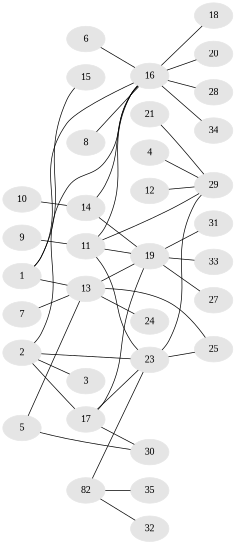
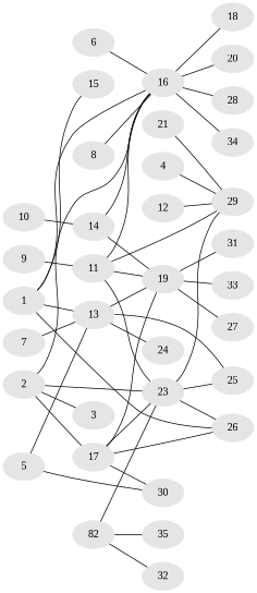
  graph {
    fontname="Liberation Serif"
    rankdir=LR
    node [color=gray90 fontname="Liberation Serif" style=filled]
    edge [fontname="Liberation Serif" weight=1.0]
    1
    13
    15
    16
+   26
    19
    24
    25
    18
    20
    28
    34
    2
    3
    17
    23
    30
    29
    4
    5
    6
    7
    8
    9
    11
    10
    14
    27
    31
    33
    12
    21
    n33 [label=82]
    32
    35
    1 -- 13
    1 -- 15
    1 -- 16
+   1 -- 26
    13 -- 19
    13 -- 24
    13 -- 25
    16 -- 18
    16 -- 20
    16 -- 28
    16 -- 34
    19 -- 27
    19 -- 31
    19 -- 33
    2 -- 16 [weight=2.0]
    2 -- 3
    2 -- 17
    2 -- 23
+   17 -- 26
    17 -- 19
    17 -- 23
    17 -- 30
+   23 -- 26
    23 -- 25
    23 -- 29
    4 -- 29
    5 -- 13
    5 -- 30
    6 -- 16
    7 -- 13
    8 -- 16
    9 -- 11
    11 -- 16
    11 -- 19
    11 -- 23
    11 -- 29
    10 -- 14
    14 -- 16
    14 -- 19 [weight=2.0]
    12 -- 29
    21 -- 29
    n33 -- 23
    n33 -- 32
    n33 -- 35
  }
